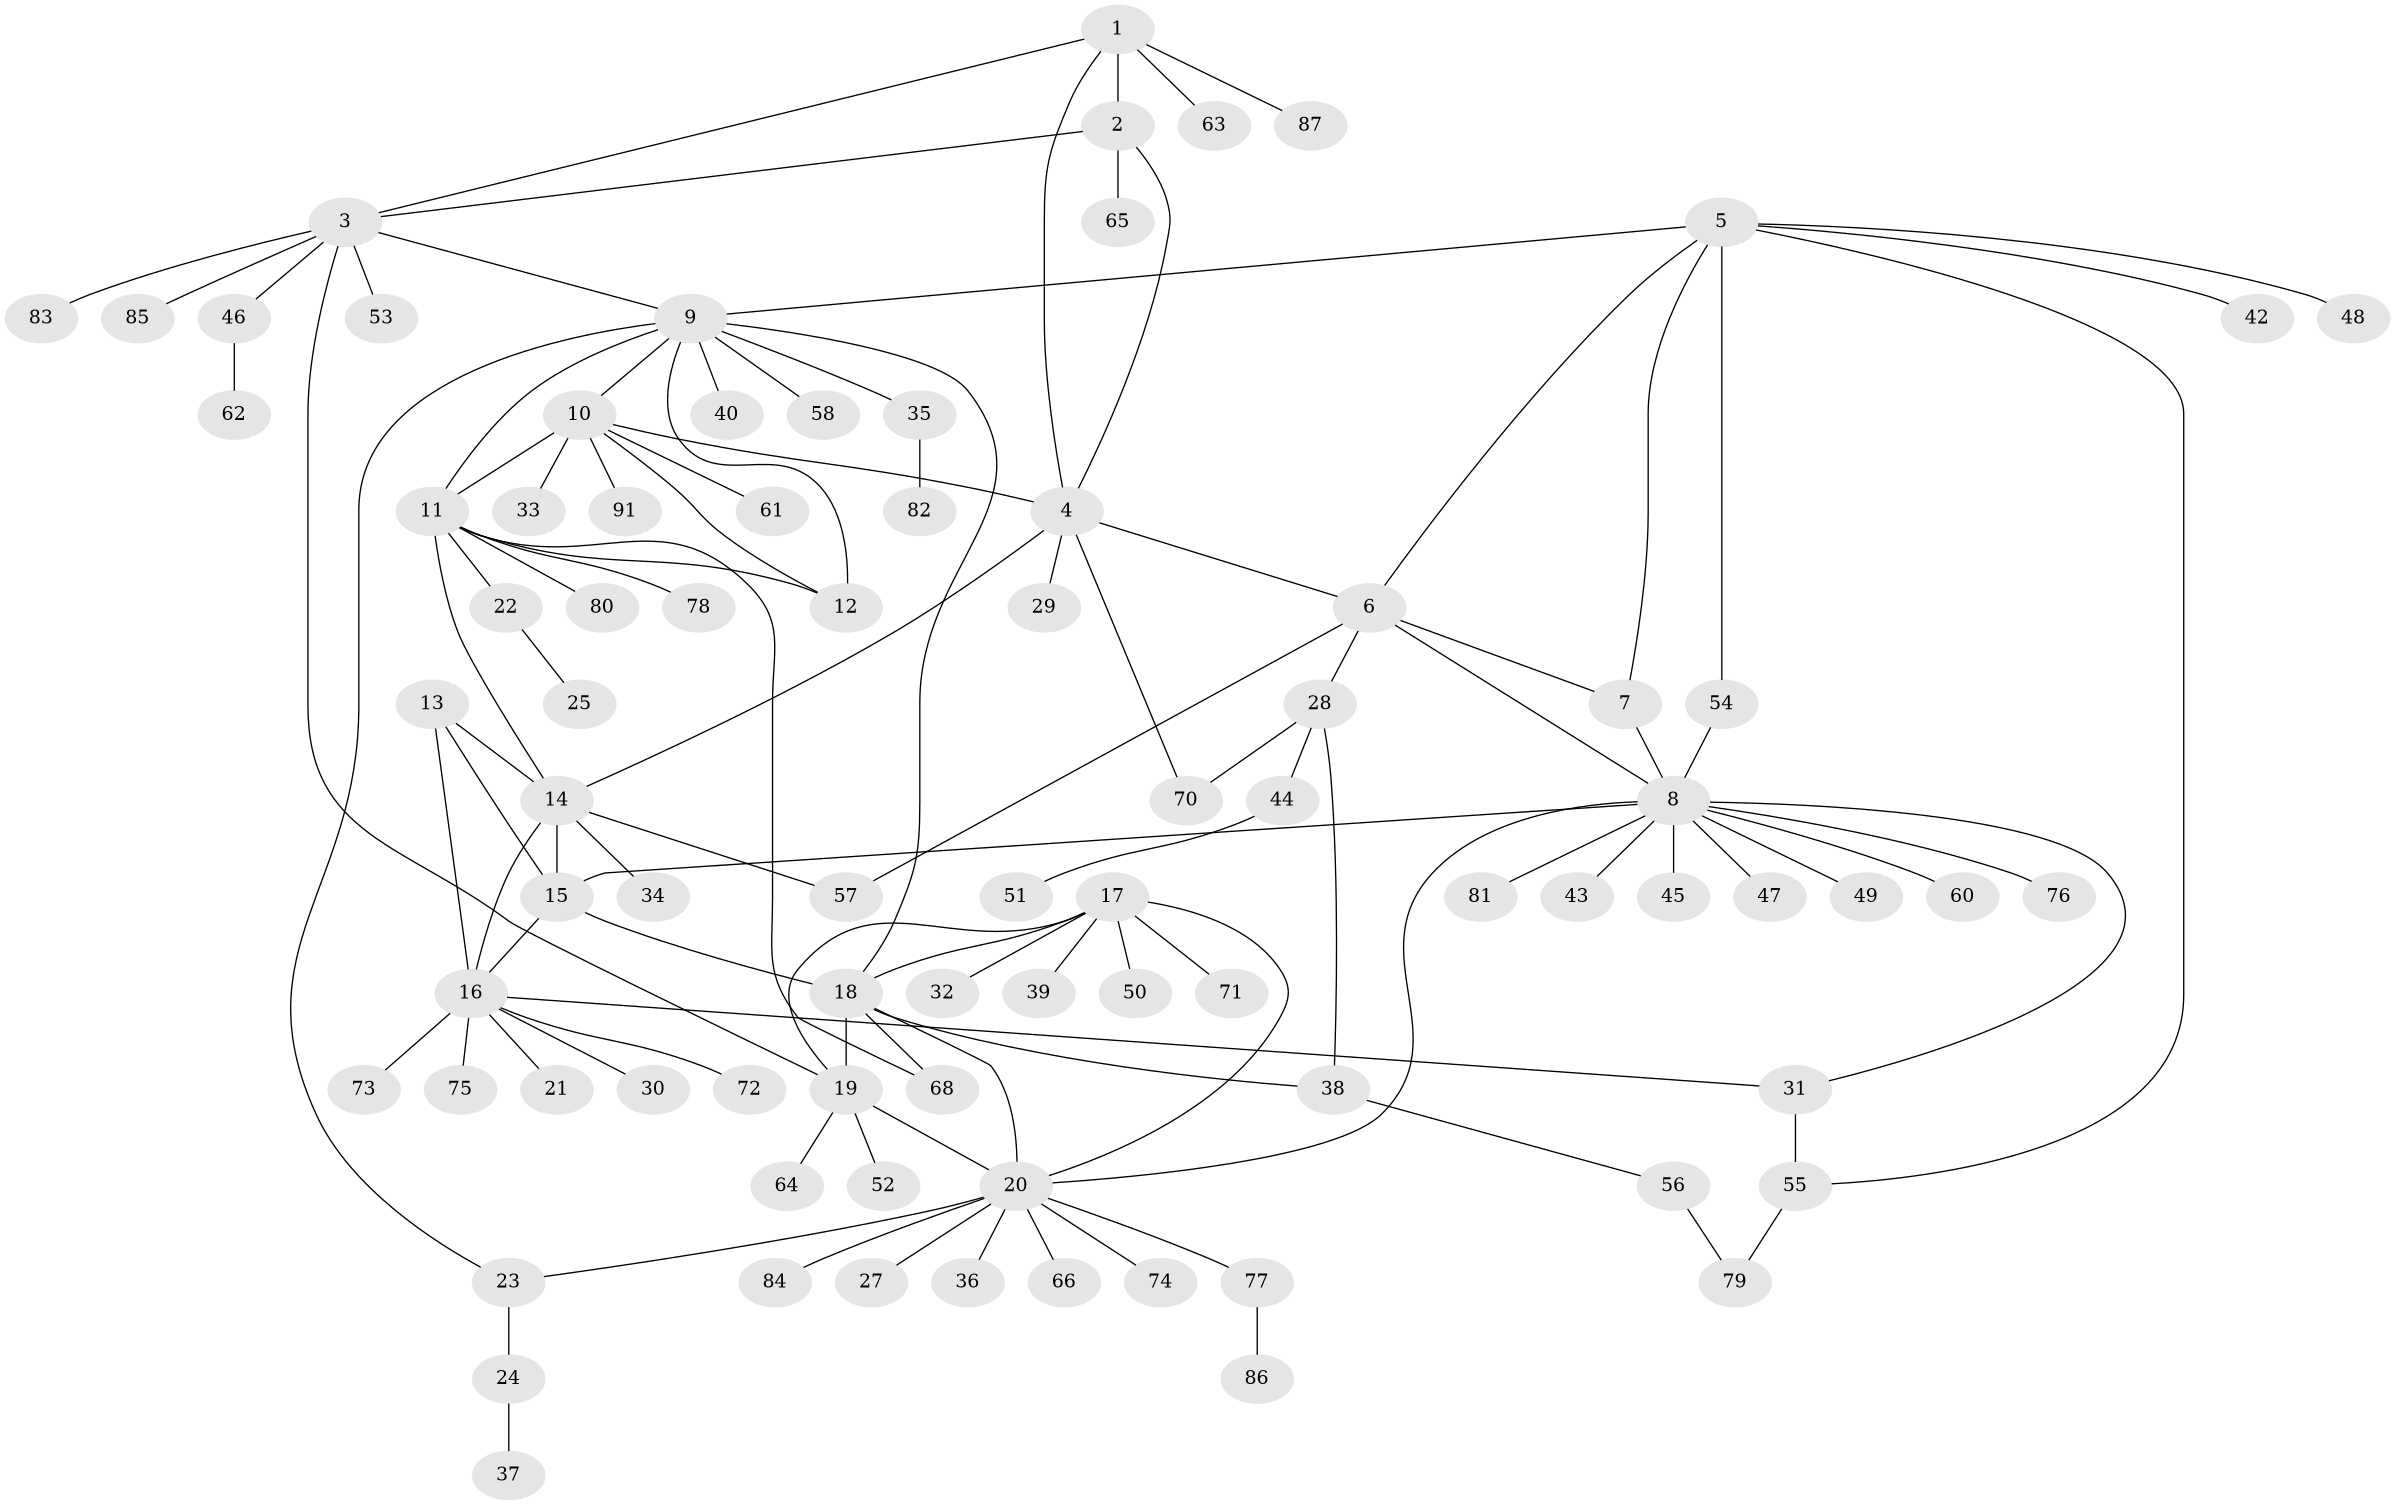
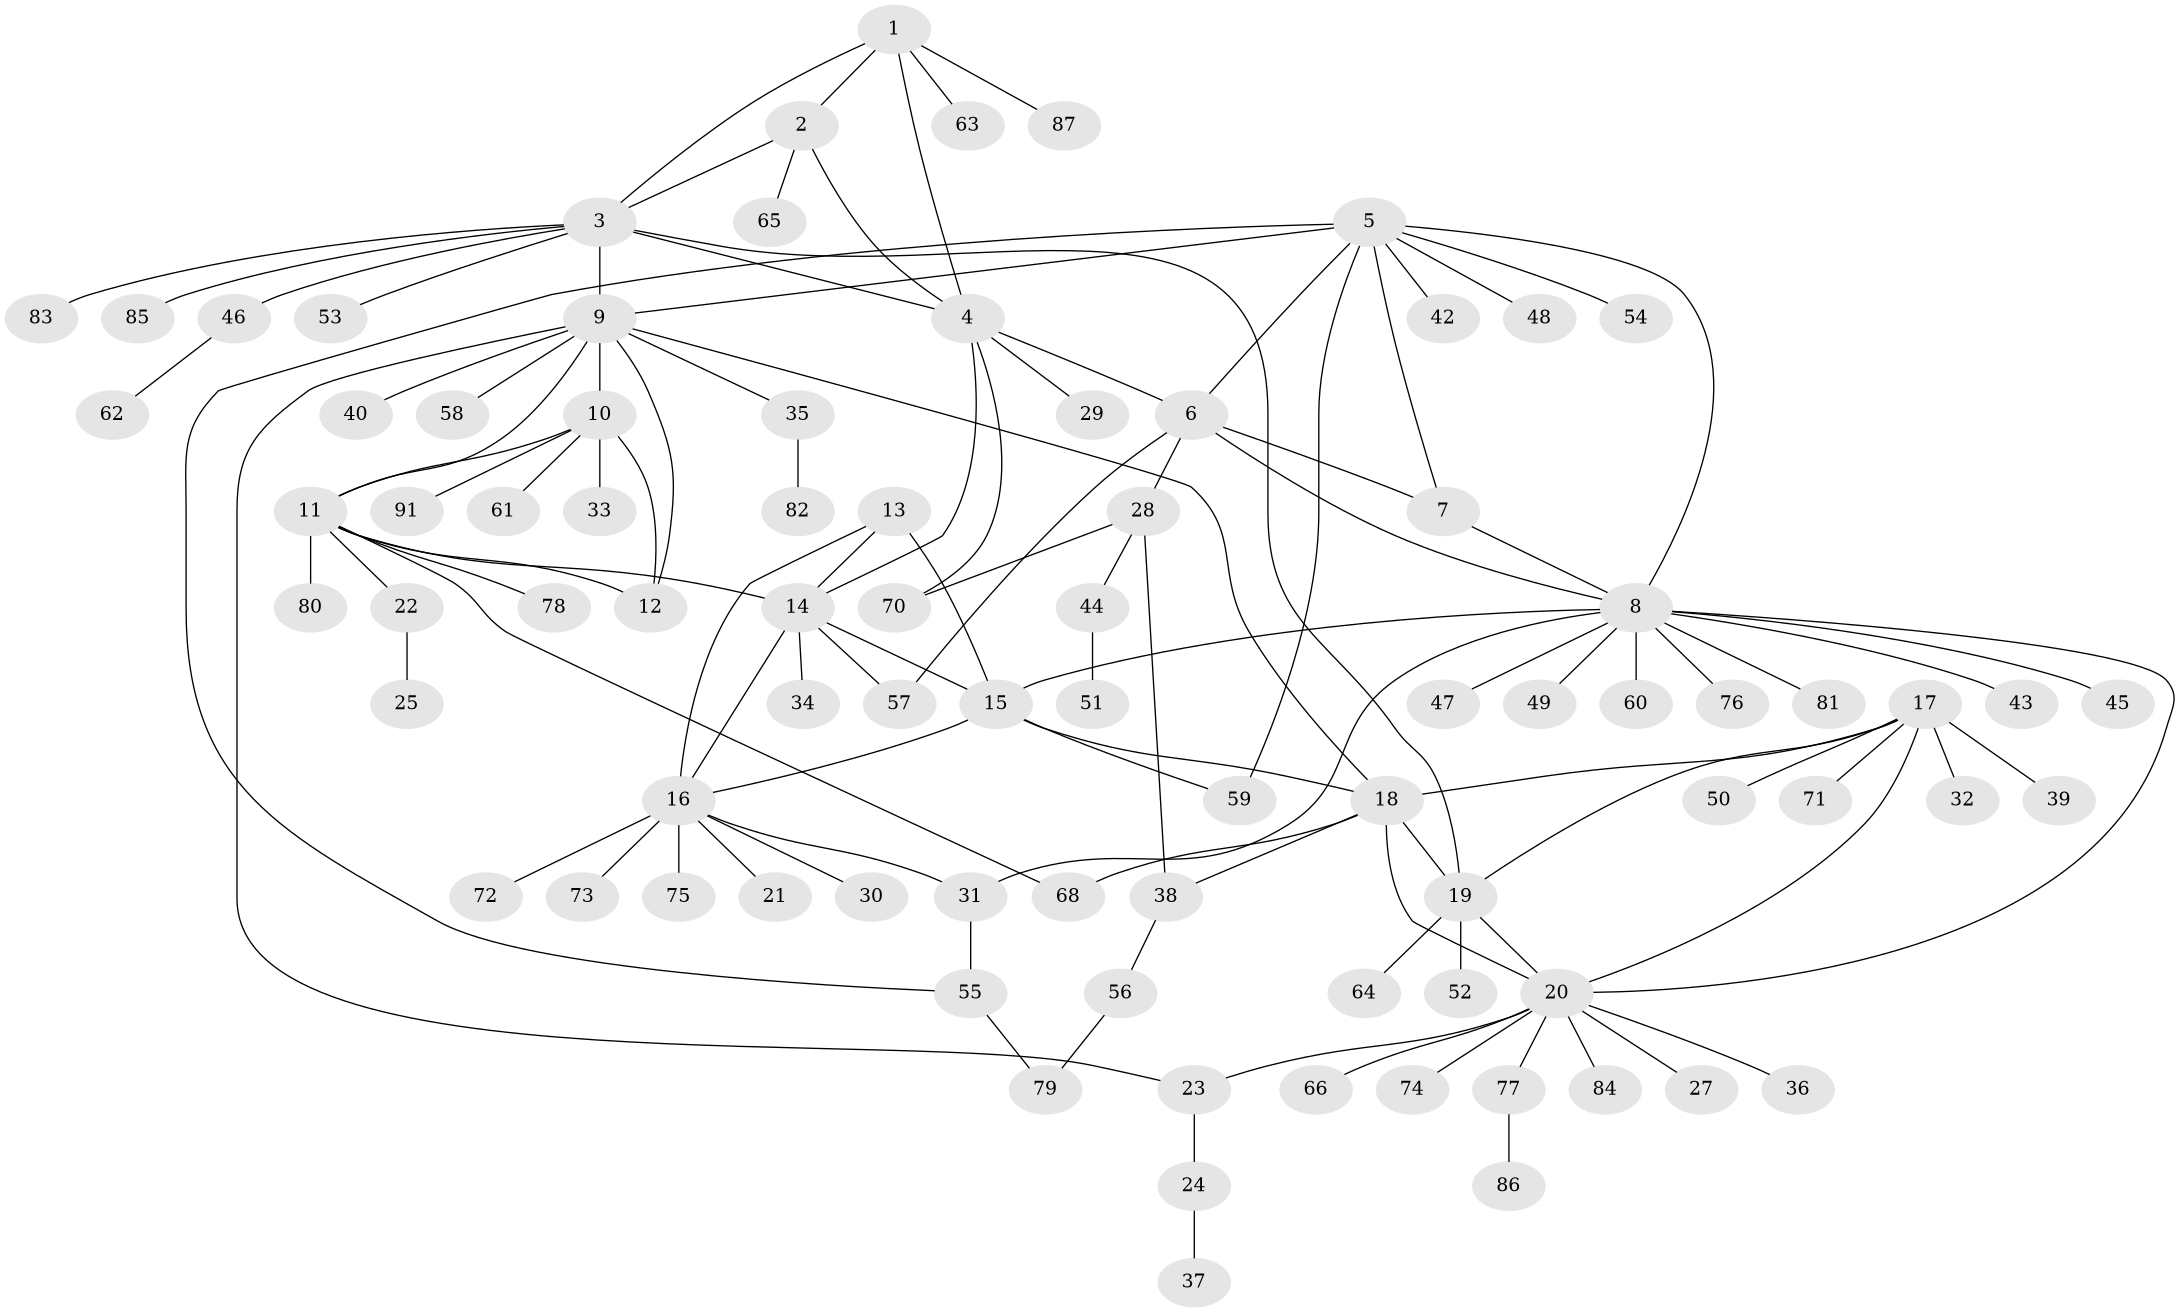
  graph {
    node [color=gray90 style=filled]
    1
    2
    3
    4
    63
    n6 [label=87]
    65
    9
    19
    46
    53
    83
    85
    6
    14
    29
    70
    10
    11
    12
    18
    23
    35
    40
    58
    20
    52
    64
    62
    7
    8
    28
    57
    15
    16
    34
    5
    42
    48
    54
    55
+   59
    31
    43
    45
    47
    49
    60
    76
    81
    79
    38
    44
    27
    36
    66
    74
    77
    84
    33
    n61 [label=91]
    61
    22
    68
    78
    80
    24
    82
    25
    13
    21
    30
    72
    73
    75
    17
    32
    39
    50
    71
    56
    86
    37
    51
    1 -- 2
    1 -- 3
    1 -- 4
    1 -- 63
    1 -- n6
    2 -- 3
    2 -- 4
    2 -- 65
-   10 -- 4
+   3 -- 4
    3 -- 9
    3 -- 19
    3 -- 46
    3 -- 53
    3 -- 83
    3 -- 85
    4 -- 6
    4 -- 14
    4 -- 29
    4 -- 70
    9 -- 10
    9 -- 11
    9 -- 12
    9 -- 18
    9 -- 23
    9 -- 35
    9 -- 40
    9 -- 58
    19 -- 20
    19 -- 52
    19 -- 64
    46 -- 62
    6 -- 7
    6 -- 8
    6 -- 28
    6 -- 57
    14 -- 57
    14 -- 15
    14 -- 16
    14 -- 34
    10 -- 11
    10 -- 12
    10 -- 33
    10 -- n61
    10 -- 61
    11 -- 14
    11 -- 12
    11 -- 22
    11 -- 68
    11 -- 78
    11 -- 80
    18 -- 19
    18 -- 20
    18 -- 38
    18 -- 68
    23 -- 24
    35 -- 82
    20 -- 23
    20 -- 27
    20 -- 36
    20 -- 66
    20 -- 74
    20 -- 77
    20 -- 84
    7 -- 8
    8 -- 20
    8 -- 15
    8 -- 31
    8 -- 43
    8 -- 45
    8 -- 47
    8 -- 49
    8 -- 60
    8 -- 76
    8 -- 81
    28 -- 70
    28 -- 38
    28 -- 44
    15 -- 18
    15 -- 16
+   15 -- 59
    16 -- 31
    16 -- 21
    16 -- 30
    16 -- 72
    16 -- 73
    16 -- 75
    5 -- 9
    5 -- 6
    5 -- 7
-   54 -- 8
+   5 -- 8
    5 -- 42
    5 -- 48
    5 -- 54
    5 -- 55
+   5 -- 59
    55 -- 79
    31 -- 55
    38 -- 56
    44 -- 51
    77 -- 86
    22 -- 25
    24 -- 37
    13 -- 14
    13 -- 15
    13 -- 16
    17 -- 19
    17 -- 18
    17 -- 20
    17 -- 32
    17 -- 39
    17 -- 50
    17 -- 71
    56 -- 79
  }
